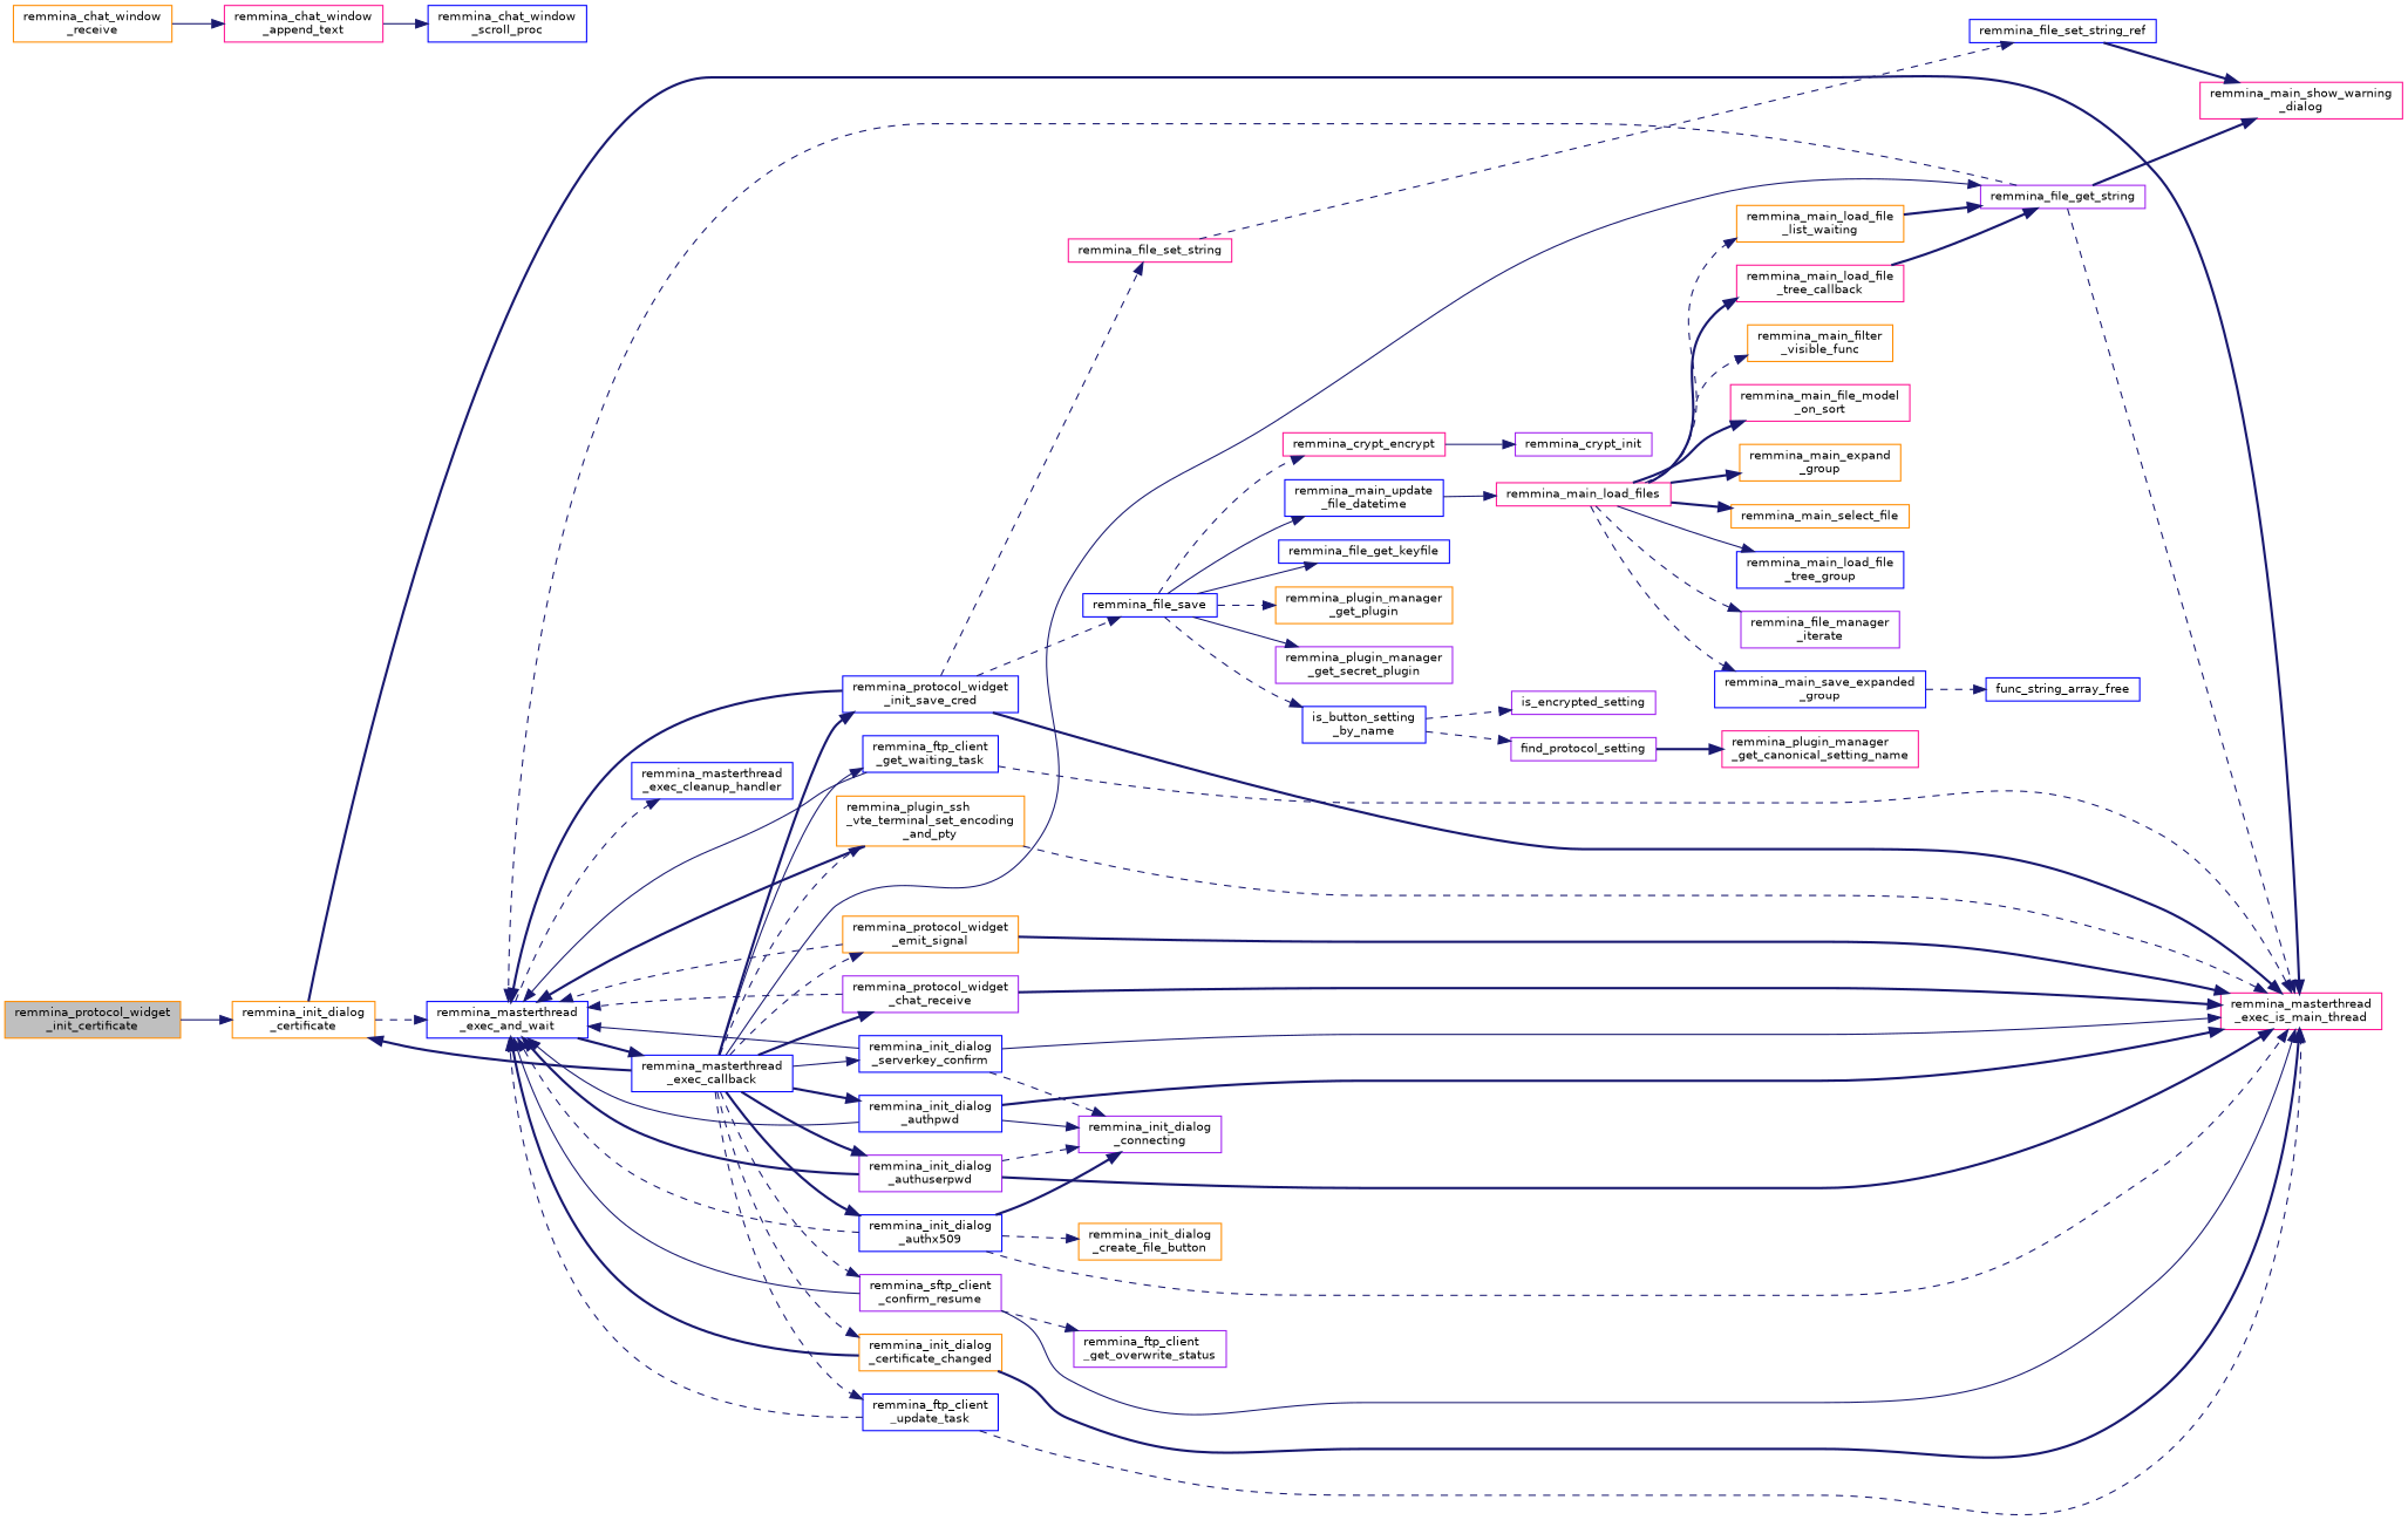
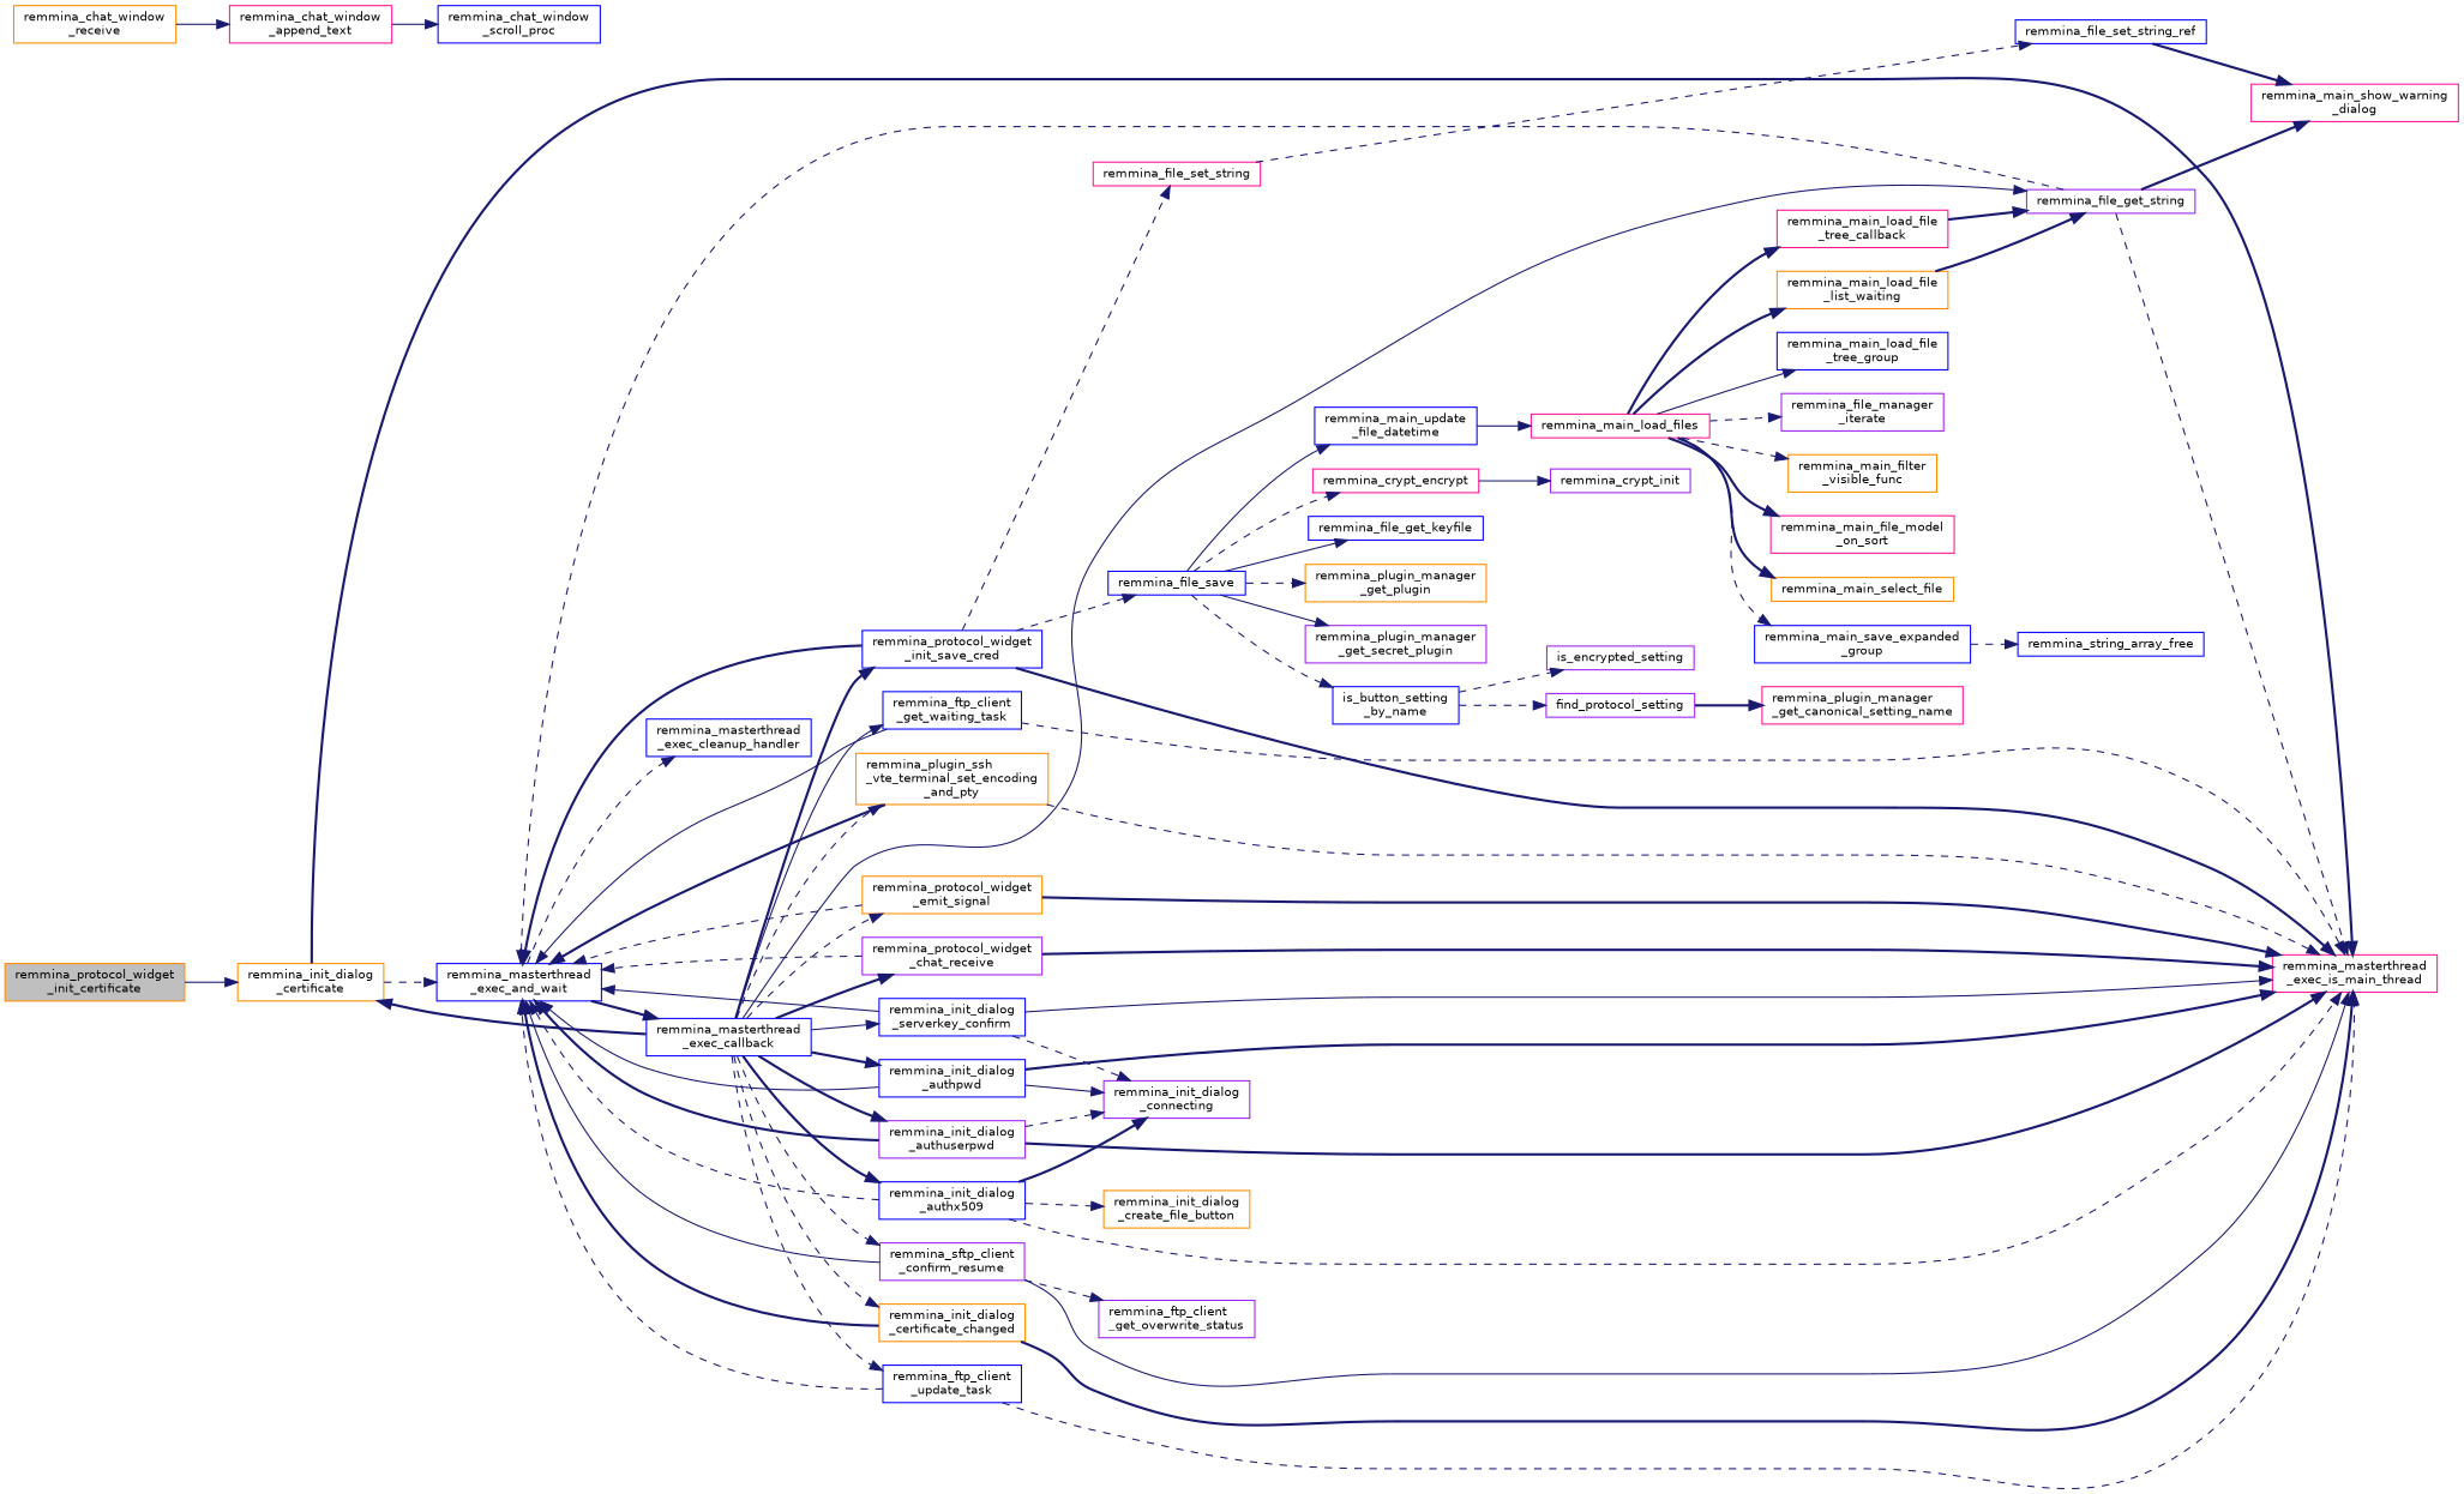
  digraph {
    rankdir=LR
    node [color=blue fillcolor=white fontname=Helvetica fontsize=10 shape=record style=filled]
    edge [color=midnightblue fontname=Helvetica fontsize=10 labelfontname=Helvetica labelfontsize=10 style=dashed]
    n1 [color=darkorange fillcolor=grey75 fontcolor=black height=0.2 label="remmina_protocol_widget\l_init_certificate" width=0.4]
    n2 [color=darkorange height=0.2 label="remmina_init_dialog\l_certificate" width=0.4]
    n3 [color=deeppink height=0.2 label="remmina_masterthread\l_exec_is_main_thread" width=0.4]
    n4 [height=0.2 label="remmina_masterthread\l_exec_and_wait" width=0.4]
    n5 [height=0.2 label="remmina_masterthread\l_exec_cleanup_handler" width=0.4]
    n6 [height=0.2 label="remmina_masterthread\l_exec_callback" width=0.4]
    n7 [height=0.2 label="remmina_protocol_widget\l_init_save_cred" width=0.4]
    n8 [color=purple height=0.2 label=remmina_file_get_string width=0.4]
    n9 [color=purple height=0.2 label="remmina_protocol_widget\l_chat_receive" width=0.4]
    n10 [height=0.2 label="remmina_init_dialog\l_serverkey_confirm" width=0.4]
    n11 [height=0.2 label="remmina_init_dialog\l_authpwd" width=0.4]
    n12 [color=purple height=0.2 label="remmina_init_dialog\l_authuserpwd" width=0.4]
    n13 [color=darkorange height=0.2 label="remmina_init_dialog\l_certificate_changed" width=0.4]
    n14 [height=0.2 label="remmina_init_dialog\l_authx509" width=0.4]
    n15 [height=0.2 label="remmina_ftp_client\l_update_task" width=0.4]
    n16 [height=0.2 label="remmina_ftp_client\l_get_waiting_task" width=0.4]
    n17 [color=darkorange height=0.2 label="remmina_protocol_widget\l_emit_signal" width=0.4]
    n18 [color=purple height=0.2 label="remmina_sftp_client\l_confirm_resume" width=0.4]
    n19 [color=darkorange height=0.2 label="remmina_plugin_ssh\l_vte_terminal_set_encoding\l_and_pty" width=0.4]
    n20 [color=deeppink height=0.2 label=remmina_file_set_string width=0.4]
    n21 [height=0.2 label=remmina_file_save width=0.4]
    n22 [color=deeppink height=0.2 label="remmina_main_show_warning\l_dialog" width=0.4]
    n23 [color=purple height=0.2 label="remmina_init_dialog\l_connecting" width=0.4]
    n24 [color=darkorange height=0.2 label="remmina_init_dialog\l_create_file_button" width=0.4]
    n25 [color=purple height=0.2 label="remmina_ftp_client\l_get_overwrite_status" width=0.4]
    n26 [height=0.2 label=remmina_file_set_string_ref width=0.4]
    n27 [height=0.2 label=remmina_file_get_keyfile width=0.4]
    n28 [color=darkorange height=0.2 label="remmina_plugin_manager\l_get_plugin" width=0.4]
    n29 [color=purple height=0.2 label="remmina_plugin_manager\l_get_secret_plugin" width=0.4]
    n30 [height=0.2 label="is_button_setting\l_by_name" width=0.4]
    n31 [color=deeppink height=0.2 label=remmina_crypt_encrypt width=0.4]
    n32 [height=0.2 label="remmina_main_update\l_file_datetime" width=0.4]
    n33 [color=purple height=0.2 label=find_protocol_setting width=0.4]
    n34 [color=purple height=0.2 label=is_encrypted_setting width=0.4]
    n35 [color=purple height=0.2 label=remmina_crypt_init width=0.4]
    n36 [color=deeppink height=0.2 label=remmina_main_load_files width=0.4]
    n37 [color=deeppink height=0.2 label="remmina_plugin_manager\l_get_canonical_setting_name" width=0.4]
    n38 [height=0.2 label="remmina_main_save_expanded\l_group" width=0.4]
    n39 [height=0.2 label="remmina_main_load_file\l_tree_group" width=0.4]
    n40 [color=purple height=0.2 label="remmina_file_manager\l_iterate" width=0.4]
    n41 [color=deeppink height=0.2 label="remmina_main_load_file\l_tree_callback" width=0.4]
    n42 [color=darkorange height=0.2 label="remmina_main_load_file\l_list_waiting" width=0.4]
    n43 [color=darkorange height=0.2 label="remmina_main_filter\l_visible_func" width=0.4]
    n44 [color=deeppink height=0.2 label="remmina_main_file_model\l_on_sort" width=0.4]
-   n45 [color=darkorange height=0.2 label="remmina_main_expand\l_group" width=0.4]
    n46 [color=darkorange height=0.2 label=remmina_main_select_file width=0.4]
-   n47 [height=0.2 label=func_string_array_free width=0.4]
+   n47 [height=0.2 label=remmina_string_array_free width=0.4]
    n48 [color=darkorange height=0.2 label="remmina_chat_window\l_receive" width=0.4]
    n49 [color=deeppink height=0.2 label="remmina_chat_window\l_append_text" width=0.4]
    n50 [height=0.2 label="remmina_chat_window\l_scroll_proc" width=0.4]
    n1 -> n2 [style=solid]
    n2 -> n3 [style=bold]
    n2 -> n4
    n4 -> n5
    n4 -> n6 [style=bold]
    n6 -> n2 [style=bold]
    n6 -> n7 [style=bold]
    n6 -> n8 [style=solid]
    n6 -> n9 [style=bold]
    n6 -> n10 [style=solid]
    n6 -> n11 [style=bold]
    n6 -> n12 [style=bold]
    n6 -> n13
    n6 -> n14 [style=bold]
    n6 -> n15
    n6 -> n16 [style=solid]
    n6 -> n17
    n6 -> n18
    n6 -> n19
    n7 -> n3 [style=bold]
    n7 -> n4 [style=bold]
    n7 -> n20
    n7 -> n21
    n8 -> n3
    n8 -> n4
    n8 -> n22 [style=bold]
    n9 -> n3 [style=bold]
    n9 -> n4
    n10 -> n3 [style=solid]
    n10 -> n4 [style=solid]
    n10 -> n23
    n11 -> n3 [style=bold]
    n11 -> n4 [style=solid]
    n11 -> n23 [style=solid]
    n12 -> n3 [style=bold]
    n12 -> n4 [style=bold]
    n12 -> n23
    n13 -> n3 [style=bold]
    n13 -> n4 [style=bold]
    n14 -> n3
    n14 -> n4
    n14 -> n23 [style=bold]
    n14 -> n24
    n15 -> n3
    n15 -> n4
    n16 -> n3
    n16 -> n4 [style=solid]
    n17 -> n3 [style=bold]
    n17 -> n4
    n18 -> n3 [style=solid]
    n18 -> n4 [style=solid]
    n18 -> n25
    n19 -> n3
    n19 -> n4 [style=bold]
    n20 -> n26
    n21 -> n27 [style=solid]
    n21 -> n28
    n21 -> n29 [style=solid]
    n21 -> n30
    n21 -> n31
    n21 -> n32 [style=solid]
    n26 -> n22 [style=bold]
    n30 -> n33
    n30 -> n34
    n31 -> n35 [style=solid]
    n32 -> n36 [style=solid]
    n33 -> n37 [style=bold]
    n36 -> n38
    n36 -> n39 [style=solid]
    n36 -> n40
    n36 -> n41 [style=bold]
-   n36 -> n42
+   n36 -> n42 [style=bold]
    n36 -> n43
    n36 -> n44 [style=bold]
-   n36 -> n45 [style=bold]
    n36 -> n46 [style=bold]
    n38 -> n47
    n41 -> n8 [style=bold]
    n42 -> n8 [style=bold]
    n48 -> n49 [style=solid]
    n49 -> n50 [style=solid]
  }
